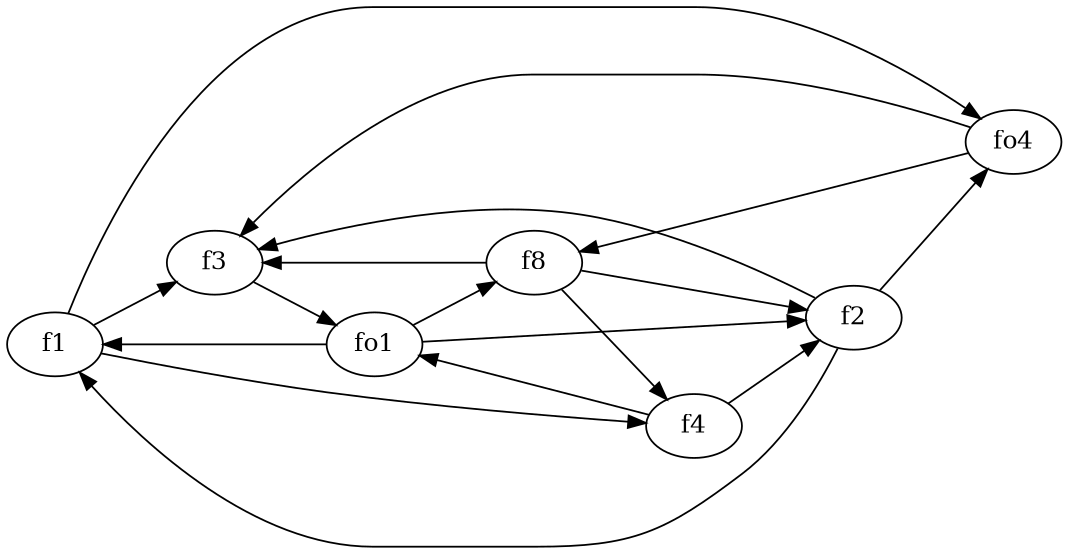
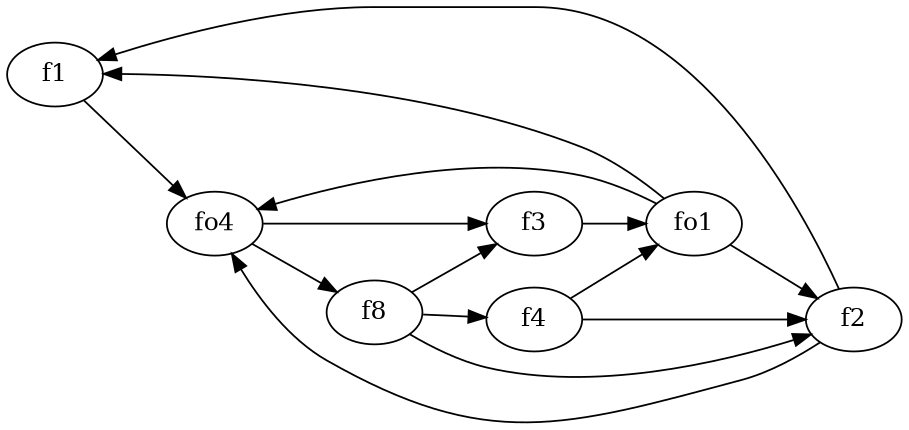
  strict digraph {
    rankdir=LR
    edge [weight=2]
    f1
    f3
    f4
    n4 [label=fo4]
    f2
    fo1
    n7 [label=f8]
-   f1 -> f3
-   f1 -> f4
    f1 -> n4
    f3 -> fo1
    f4 -> f2
    f4 -> fo1
    n4 -> f3
    n4 -> n7
    f2 -> f1
-   f2 -> f3
    f2 -> n4
    fo1 -> f1
-   fo1 -> n7
+   fo1 -> n4
    fo1 -> f2
    n7 -> f3
    n7 -> f4
    n7 -> f2
  }
